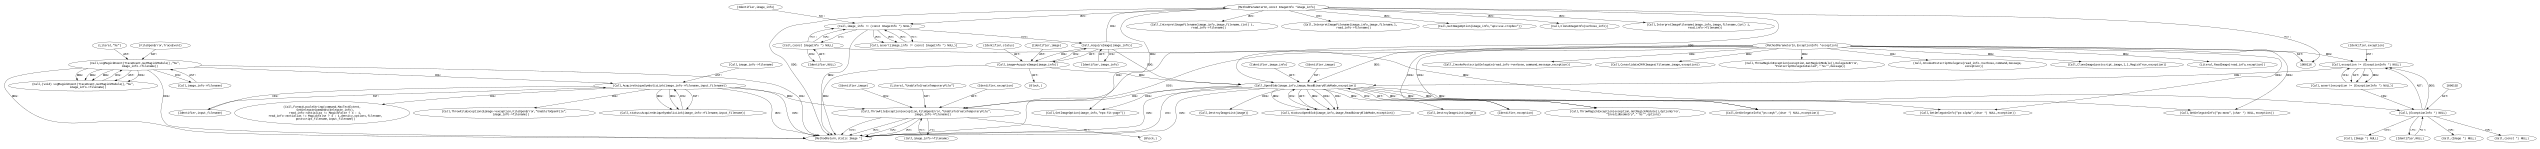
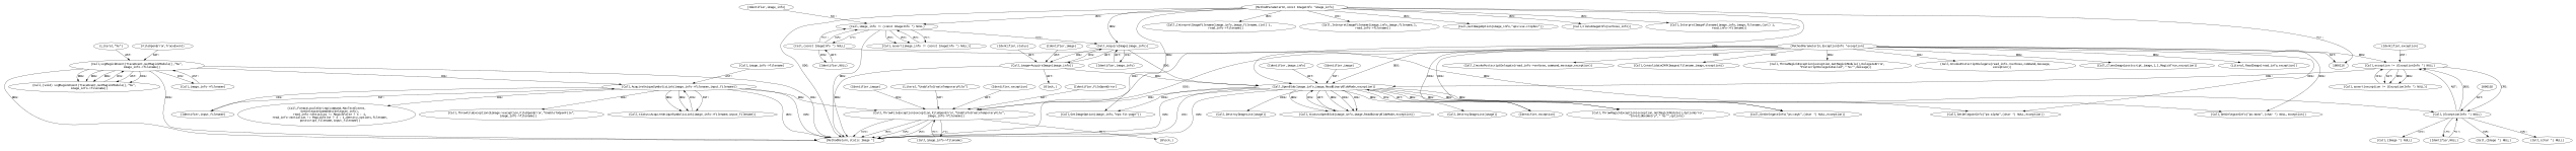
  digraph {
    fontname="Liberation Mono"
    node [fontname="Liberation Mono"]
    edge [fontname="Liberation Mono"]
    n1 [label="(Call,ThrowFileException(exception,FileOpenError,\"UnableToCreateTemporaryFile\",\n        image_info->filename))"]
    n2 [label="(Call,image_info->filename)"]
    n3 [label="(Block,)"]
    n4 [label="(MethodReturn,static Image *)"]
    n5 [label="(Call,OpenBlob(image_info,image,ReadBinaryBlobMode,exception))"]
    n6 [label="(Call,GetDelegateInfo(\"ps:mono\",(char *) NULL,exception))"]
    n7 [label="(Call,DestroyImageList(image))"]
    n8 [label="(Call,status=OpenBlob(image_info,image,ReadBinaryBlobMode,exception))"]
    n9 [label="(Call,ThrowMagickException(exception,GetMagickModule(),OptionError,\n          \"InvalidGeometry\",\"`%s'\",option))"]
    n10 [label="(Call,GetDelegateInfo(\"ps:cmyk\",(char *) NULL,exception))"]
    n11 [label="(Call,GetImageOption(image_info,\"eps:fit-page\"))"]
    n12 [label="(Call,DestroyImageList(image))"]
    n13 [label="(Identifier,exception)"]
    n14 [label="(Call,GetDelegateInfo(\"ps:alpha\",(char *) NULL,exception))"]
    n15 [label="(Call,AcquireImage(image_info))"]
    n16 [label="(Call,image=AcquireImage(image_info))"]
    n17 [label="(Identifier,image_info)"]
    n18 [label="(Block,)"]
    n19 [label="(Call,image_info != (const ImageInfo *) NULL)"]
    n20 [label="(Call,(const ImageInfo *) NULL)"]
    n21 [label="(Call,assert(image_info != (const ImageInfo *) NULL))"]
    n22 [label="(Call,(ExceptionInfo *) NULL)"]
    n23 [label="(Identifier,NULL)"]
    n24 [label="(MethodParameterIn,const ImageInfo *image_info)"]
    n25 [label="(Call,InterpretImageFilename(image_info,image,filename,(int) i,\n        read_info->filename))"]
    n26 [label="(Call,InterpretImageFilename(image_info,image,filename,1,\n    read_info->filename))"]
    n27 [label="(Call,GetImageOption(image_info,\"eps:use-cropbox\"))"]
    n28 [label="(Call,CloneImageInfo(verbose_info))"]
    n29 [label="(Call,InterpretImageFilename(image_info,image,filename,(int) i,\n        read_info->filename))"]
    n30 [label=1080116]
    n31 [label="(Call,exception != (ExceptionInfo *) NULL)"]
    n32 [label="(Call,(Image *) NULL)"]
    n33 [label="(Identifier,NULL)"]
    n34 [label="(Call,(Image *) NULL)"]
-   n35 [label="(Call,(const *) NULL)"]
+   n35 [label="(Call,(char *) NULL)"]
    n36 [label="(Call,assert(exception != (ExceptionInfo *) NULL))"]
    n37 [label="(MethodParameterIn,ExceptionInfo *exception)"]
    n38 [label="(Call,InvokePostscriptDelegate(read_info->verbose,command,message,exception))"]
    n39 [label="(Call,ConsolidateCMYKImages(filename_image,exception))"]
    n40 [label="(Call,ThrowMagickException(exception,GetMagickModule(),DelegateError,\n          \"PostscriptDelegateFailed\",\"`%s'\",message))"]
    n41 [label="(Call,InvokePostscriptDelegate(read_info->verbose,command,message,\n        exception))"]
    n42 [label="(Call,CloneImage(postscript_image,1,1,MagickTrue,exception))"]
    n43 [label="(Literal,ReadImage(read_info,exception))"]
    n44 [label="(Call,AcquireUniqueSymbolicLink(image_info->filename,input_filename))"]
    n45 [label="(Call,status=AcquireUniqueSymbolicLink(image_info->filename,input_filename))"]
    n46 [label="(Identifier,input_filename)"]
    n47 [label="(Call,FormatLocaleString(command,MaxTextExtent,\n    GetDelegateCommands(delegate_info),\n    read_info->antialias != MagickFalse ? 4 : 1,\n    read_info->antialias != MagickFalse ? 4 : 1,density,options,filename,\n    postscript_filename,input_filename))"]
    n48 [label="(Call,ThrowFileException(&image->exception,FileOpenError,\"UnableToOpenFile\",\n        image_info->filename))"]
    n49 [label="(Call,LogMagickEvent(TraceEvent,GetMagickModule(),\"%s\",\n      image_info->filename))"]
    n50 [label="(Call,(void) LogMagickEvent(TraceEvent,GetMagickModule(),\"%s\",\n      image_info->filename))"]
    n51 [label="(Call,image_info->filename)"]
    n52 [label="(Identifier,image)"]
    n53 [label="(Literal,\"%s\")"]
    n54 [label="(Call,image_info->filename)"]
    n55 [label="(Literal,\"UnableToCreateTemporaryFile\")"]
    n56 [label="(Identifier,image_info)"]
    n57 [label="(Identifier,image_info)"]
    n58 [label="(Identifier,exception)"]
    n59 [label="(Identifier,image)"]
+   n60 [label="(Identifier,FileOpenError)"]
    n61 [label="(Identifier,image)"]
    n62 [label="(Identifier,status)"]
    n63 [label="(FileOpenError,TraceEvent)"]
    n64 [label="(Identifier,exception)"]
    1000192
    n1 -> n2 [label="CFG: "]
    n1 -> n3 [label="AST: "]
    n1 -> n4 [label="DDG: "]
    n1 -> n4 [label="DDG: "]
    n1 -> n4 [label="DDG: "]
    n1 -> n4 [label="DDG: "]
    n2 -> n1 [label="AST: "]
    n5 -> n1 [label="DDG: "]
    n5 -> n4 [label="DDG: "]
    n5 -> n4 [label="DDG: "]
    n5 -> n4 [label="DDG: "]
    n5 -> n6 [label="DDG: "]
    n5 -> n7 [label="DDG: "]
    n5 -> n8 [label="AST: "]
    n5 -> n8 [label="DDG: "]
    n5 -> n8 [label="DDG: "]
    n5 -> n8 [label="DDG: "]
    n5 -> n8 [label="DDG: "]
    n5 -> n9 [label="DDG: "]
    n5 -> n10 [label="DDG: "]
    n5 -> n11 [label="DDG: "]
    n5 -> n12 [label="DDG: "]
    n5 -> n13 [label="CFG: "]
    n5 -> n14 [label="DDG: "]
    n8 -> n5 [label="CFG: "]
    n13 -> n5 [label="AST: "]
    n15 -> n5 [label="DDG: "]
    n15 -> n16 [label="AST: "]
    n15 -> n16 [label="DDG: "]
    n15 -> n17 [label="CFG: "]
    n16 -> n4 [label="DDG: "]
    n16 -> n5 [label="DDG: "]
    n16 -> n15 [label="CFG: "]
    n16 -> n18 [label="AST: "]
    n17 -> n15 [label="AST: "]
    n19 -> n4 [label="DDG: "]
    n19 -> n15 [label="DDG: "]
    n19 -> n20 [label="CFG: "]
    n19 -> n21 [label="AST: "]
    n19 -> n21 [label="DDG: "]
    n19 -> n21 [label="DDG: "]
    n20 -> n19 [label="AST: "]
    n20 -> n19 [label="DDG: "]
    n20 -> n22 [label="DDG: "]
    n20 -> n23 [label="CFG: "]
    n21 -> n19 [label="DDG: "]
    n22 -> n31 [label="AST: "]
    n22 -> n31 [label="DDG: "]
    n22 -> n32 [label="DDG: "]
    n22 -> n33 [label="CFG: "]
    n22 -> n34 [label="DDG: "]
    n22 -> n35 [label="DDG: "]
    n23 -> n20 [label="AST: "]
    n24 -> n4 [label="DDG: "]
    n24 -> n5 [label="DDG: "]
    n24 -> n11 [label="DDG: "]
-   n15 -> n24 [label="DDG: "]
+   n24 -> n15 [label="DDG: "]
    n24 -> n19 [label="DDG: "]
    n24 -> n25 [label="DDG: "]
    n24 -> n26 [label="DDG: "]
    n24 -> n27 [label="DDG: "]
    n24 -> n28 [label="DDG: "]
    n24 -> n29 [label="DDG: "]
    n24 -> n30 [label="AST: "]
    n31 -> n5 [label="DDG: "]
-   n36 -> n22 [label="CFG: "]
+   n31 -> n22 [label="CFG: "]
    n31 -> n36 [label="AST: "]
    n31 -> n36 [label="DDG: "]
    n31 -> n36 [label="DDG: "]
    n33 -> n22 [label="AST: "]
    n36 -> n31 [label="CFG: "]
    n37 -> n1 [label="DDG: "]
    n37 -> n4 [label="DDG: "]
    n37 -> n5 [label="DDG: "]
    n37 -> n6 [label="DDG: "]
    n37 -> n9 [label="DDG: "]
    n37 -> n10 [label="DDG: "]
    n37 -> n14 [label="DDG: "]
    n37 -> n30 [label="AST: "]
    n37 -> n31 [label="DDG: "]
    n37 -> n38 [label="DDG: "]
    n37 -> n39 [label="DDG: "]
    n37 -> n40 [label="DDG: "]
    n37 -> n41 [label="DDG: "]
    n37 -> n42 [label="DDG: "]
    n37 -> n43 [label="DDG: "]
    n44 -> n1 [label="DDG: "]
    n44 -> n4 [label="DDG: "]
    n44 -> n4 [label="DDG: "]
    n44 -> n45 [label="AST: "]
    n44 -> n45 [label="DDG: "]
    n44 -> n45 [label="DDG: "]
    n44 -> n46 [label="CFG: "]
    n44 -> n47 [label="DDG: "]
    n44 -> n48 [label="DDG: "]
    n45 -> n44 [label="CFG: "]
    n46 -> n44 [label="AST: "]
    n49 -> n4 [label="DDG: "]
    n49 -> n4 [label="DDG: "]
    n49 -> n4 [label="DDG: "]
    n49 -> n44 [label="DDG: "]
    n49 -> n50 [label="AST: "]
    n49 -> n50 [label="DDG: "]
    n49 -> n50 [label="DDG: "]
    n49 -> n50 [label="DDG: "]
    n49 -> n50 [label="DDG: "]
    n49 -> n51 [label="CFG: "]
    n50 -> n49 [label="CFG: "]
    n51 -> n49 [label="AST: "]
    n52 -> n16 [label="AST: "]
    n53 -> n49 [label="AST: "]
    n54 -> n44 [label="AST: "]
    n55 -> n1 [label="AST: "]
    n56 -> n19 [label="AST: "]
    n57 -> n5 [label="AST: "]
    n58 -> n1 [label="AST: "]
    n59 -> n5 [label="AST: "]
+   n60 -> n1 [label="AST: "]
    n61 -> n1 [label="CFG: "]
    n62 -> n16 [label="AST: "]
    n63 -> n49 [label="AST: "]
    n64 -> n31 [label="AST: "]
    1000192 -> n22 [label="AST: "]
  }
